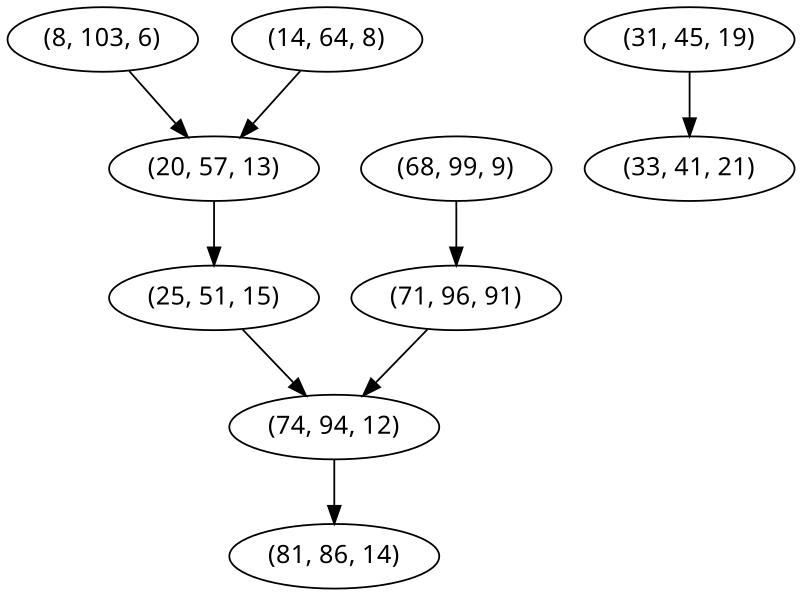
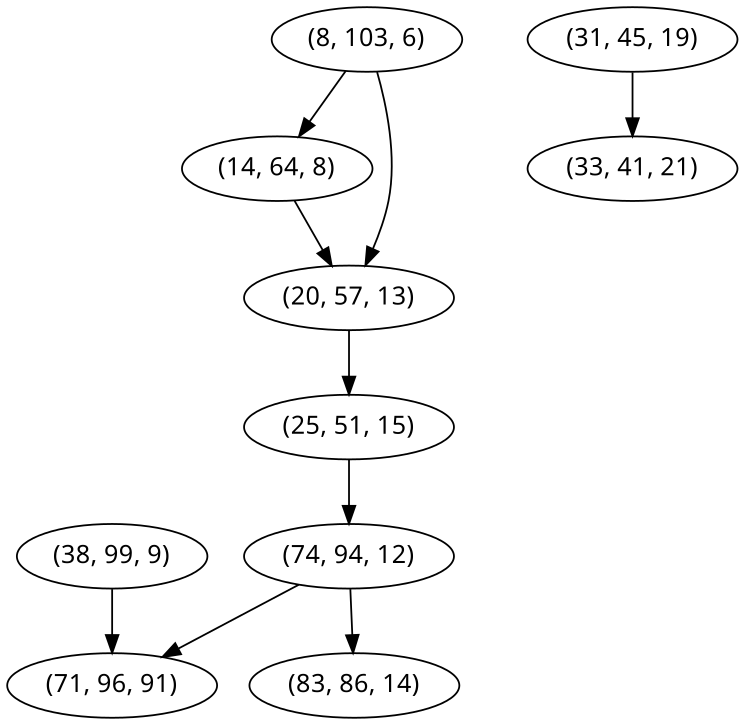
  digraph {
    fontname="Noto Sans"
    node [fontname="Noto Sans"]
    edge [fontname="Noto Sans"]
    "(8, 103, 6)"
    "(14, 64, 8)"
    "(20, 57, 13)"
    n4 [label="(71, 96, 91)"]
-   "(68, 99, 9)"
+   "(68, 99, 9)" [label="(38, 99, 9)"]
    "(25, 51, 15)"
    "(74, 94, 12)"
    "(31, 45, 19)"
    "(33, 41, 21)"
-   "(81, 86, 14)"
+   "(81, 86, 14)" [label="(83, 86, 14)"]
+   "(8, 103, 6)" -> "(14, 64, 8)"
    "(8, 103, 6)" -> "(20, 57, 13)"
    "(14, 64, 8)" -> "(20, 57, 13)"
    "(20, 57, 13)" -> "(25, 51, 15)"
-   n4 -> "(74, 94, 12)"
+   "(74, 94, 12)" -> n4
    "(68, 99, 9)" -> n4
    "(25, 51, 15)" -> "(74, 94, 12)"
    "(74, 94, 12)" -> "(81, 86, 14)"
    "(31, 45, 19)" -> "(33, 41, 21)"
  }
